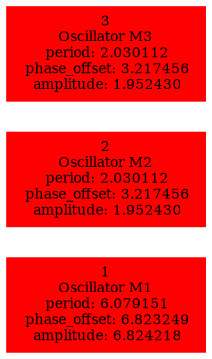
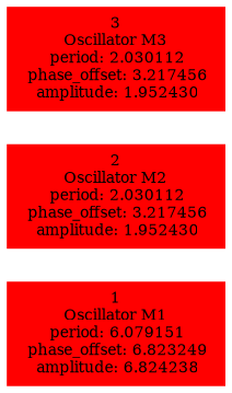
  digraph {
    forcelabels=true
    rankdir=LR
    node [color=red fontsize=8 shape=box style=filled]
-   n1 [label=<1<BR />Oscillator M1<BR /> period: 6.079151<BR /> phase_offset: 6.823249<BR /> amplitude: 6.824218>]
+   n1 [label=<1<BR />Oscillator M1<BR /> period: 6.079151<BR /> phase_offset: 6.823249<BR /> amplitude: 6.824238>]
    n2 [label=<2<BR />Oscillator M2<BR /> period: 2.030112<BR /> phase_offset: 3.217456<BR /> amplitude: 1.952430>]
    n3 [label=<3<BR />Oscillator M3<BR /> period: 2.030112<BR /> phase_offset: 3.217456<BR /> amplitude: 1.952430>]
  }
